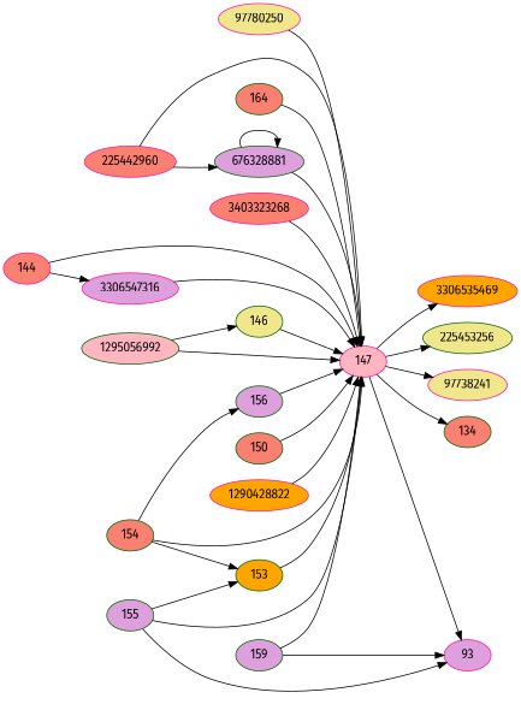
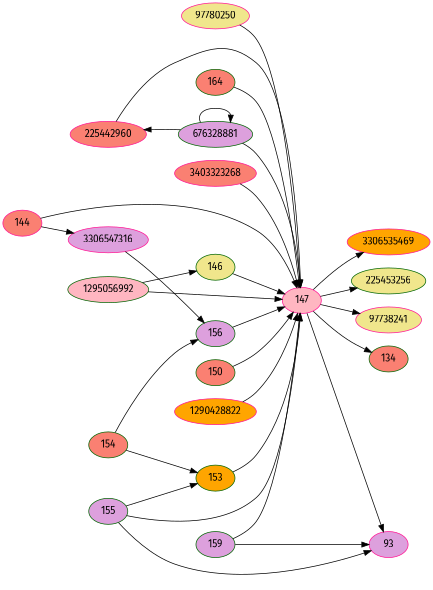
  digraph {
    fontname="Fira Sans"
    rankdir=LR
    node [color=darkgreen fillcolor=salmon fontname="Fira Sans" style=filled]
    edge [fontname="Fira Sans"]
    3403323268 [color=deeppink]
    147 [color=deeppink fillcolor=lightpink]
    97738241 [color=deeppink fillcolor=khaki]
    134
    3306535469 [color=deeppink fillcolor=orange]
    225453256 [fillcolor=khaki]
    93 [color=deeppink fillcolor=plum]
    225442960 [color=deeppink]
    676328881 [fillcolor=plum]
    144 [color=deeppink]
    3306547316 [color=deeppink fillcolor=plum]
    146 [fillcolor=khaki]
    150
    1290428822 [color=deeppink fillcolor=orange]
    153 [fillcolor=orange]
    154
    156 [fillcolor=plum]
    97780250 [color=deeppink fillcolor=khaki]
    155 [fillcolor=plum]
    159 [fillcolor=plum]
    164
    1295056992 [fillcolor=lightpink]
    3403323268 -> 147
    147 -> 97738241
    147 -> 134
    147 -> 3306535469
    147 -> 225453256
    147 -> 93
    225442960 -> 147
-   225442960 -> 676328881
+   676328881 -> 225442960
    676328881 -> 147
    676328881 -> 676328881
    144 -> 147
    144 -> 3306547316
-   3306547316 -> 147
+   3306547316 -> 156
    146 -> 147
    150 -> 147
    1290428822 -> 147
    153 -> 147
-   154 -> 147
    154 -> 153
    154 -> 156
    156 -> 147
    97780250 -> 147
    155 -> 147
    155 -> 93
    155 -> 153
    159 -> 147
    159 -> 93
    164 -> 147
    1295056992 -> 147
    1295056992 -> 146
  }
